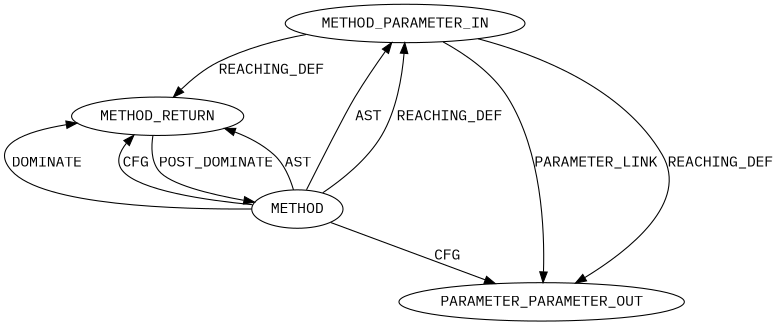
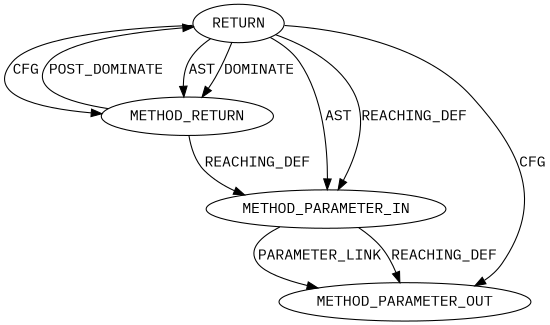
  digraph {
    fontname="IBM Plex Mono"
    node [CODE=p1 EVALUATION_STRATEGY=BY_VALUE NAME=p1 ORDER=1 TYPE_FULL_NAME=ANY fontname="IBM Plex Mono"]
    edge [fontname="IBM Plex Mono"]
    n1 [INDEX=1 IS_VARIADIC=false label=METHOD_PARAMETER_IN]
    n2 [CODE=RET ORDER=2 label=METHOD_RETURN NAME=""]
-   n3 [INDEX=1 IS_VARIADIC=false label=PARAMETER_PARAMETER_OUT]
-   n4 [AST_PARENT_FULL_NAME="<global>" AST_PARENT_TYPE=NAMESPACE_BLOCK CODE="<empty>" FILENAME="<empty>" FULL_NAME=ceph_entity_addr_encoding_len IS_EXTERNAL=true NAME=ceph_entity_addr_encoding_len ORDER=0 label=METHOD EVALUATION_STRATEGY="" TYPE_FULL_NAME=""]
-   n1 -> n2 [VARIABLE=p1 label=REACHING_DEF]
+   n3 [INDEX=1 IS_VARIADIC=false label=METHOD_PARAMETER_OUT]
+   n4 [AST_PARENT_FULL_NAME="<global>" AST_PARENT_TYPE=NAMESPACE_BLOCK CODE="<empty>" FILENAME="<empty>" FULL_NAME=ceph_entity_addr_encoding_len IS_EXTERNAL=true NAME=ceph_entity_addr_encoding_len ORDER=0 label=RETURN EVALUATION_STRATEGY="" TYPE_FULL_NAME=""]
+   n2 -> n1 [VARIABLE=p1 label=REACHING_DEF]
    n1 -> n3 [label=PARAMETER_LINK]
    n1 -> n3 [VARIABLE=p1 label=REACHING_DEF]
    n2 -> n4 [label=POST_DOMINATE]
    n4 -> n1 [label=AST]
    n4 -> n1 [label=REACHING_DEF]
    n4 -> n2 [label=AST]
    n4 -> n2 [label=DOMINATE]
    n4 -> n2 [label=CFG]
    n4 -> n3 [label=CFG]
  }
